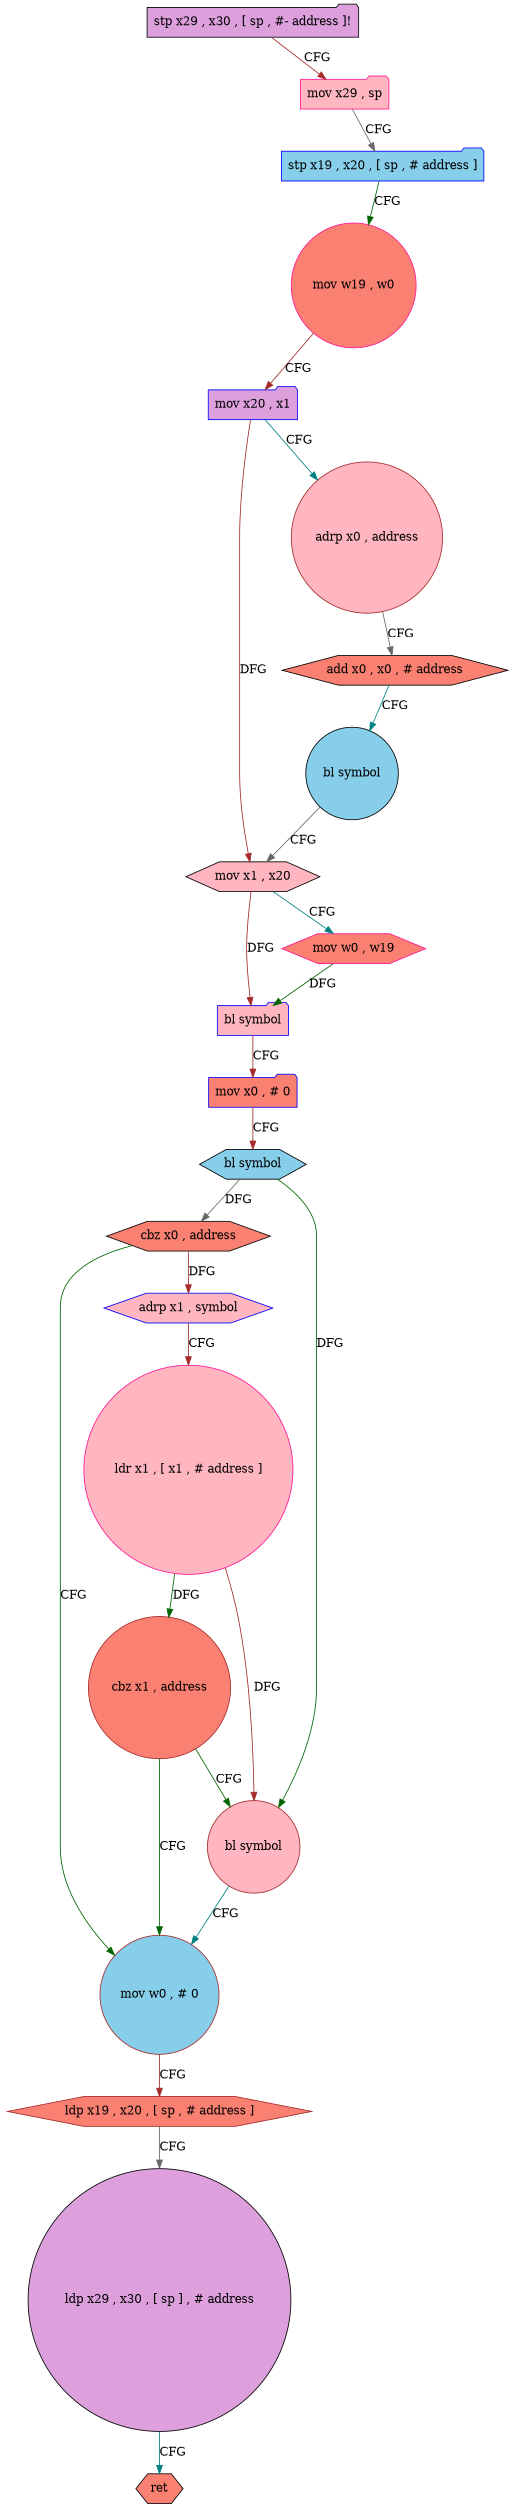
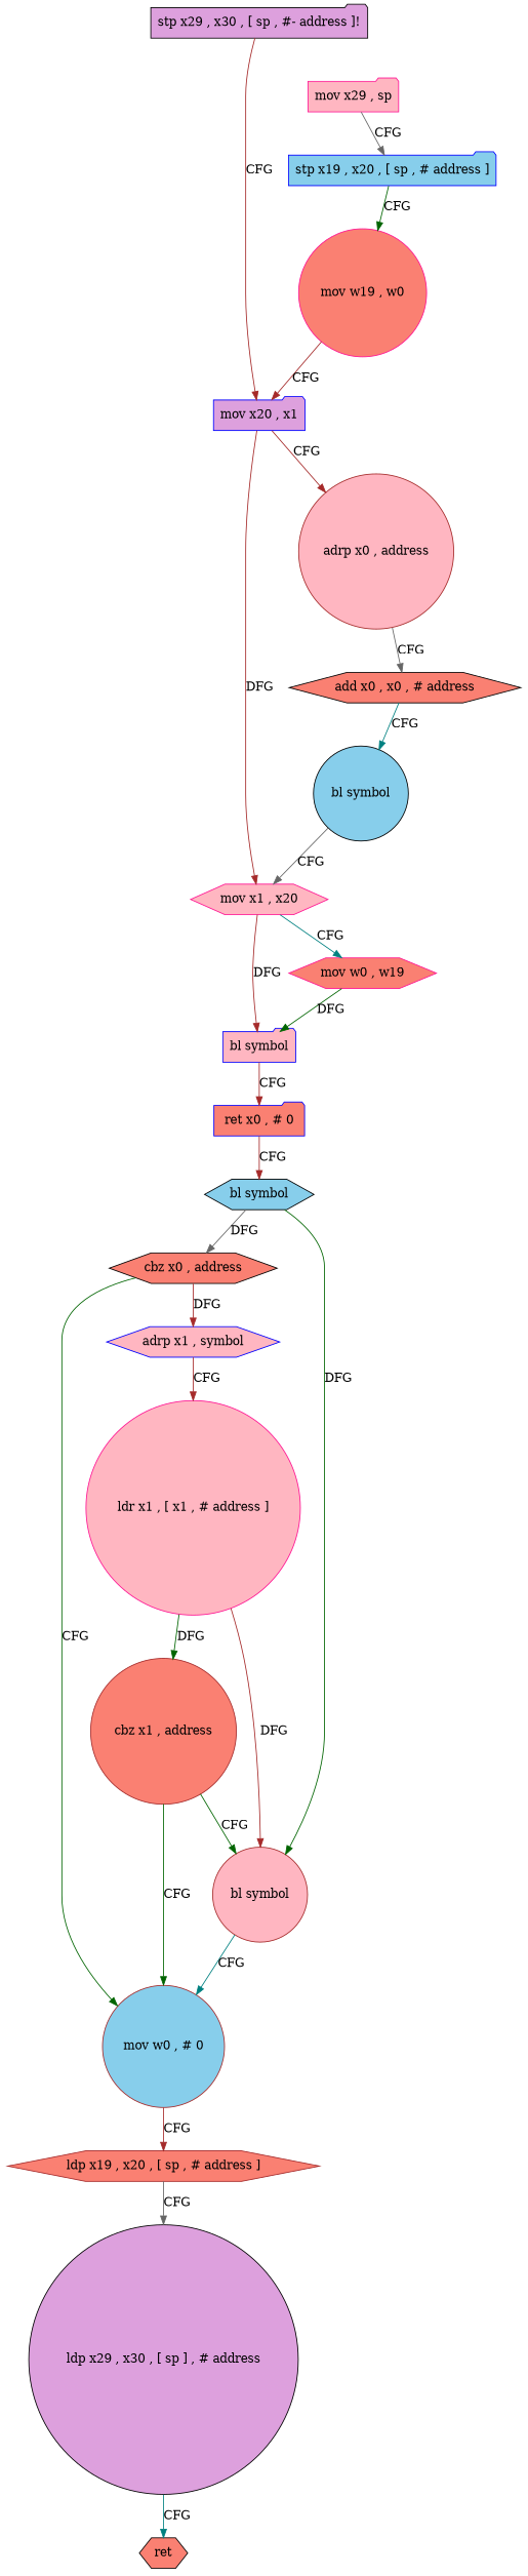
  digraph {
    node [color=black fillcolor=salmon shape=circle style=filled]
    edge [color=brown]
    n1 [fillcolor=plum label="stp x29 , x30 , [ sp , #- address ]!" shape=folder]
    n2 [color=deeppink fillcolor=lightpink label="mov x29 , sp" shape=folder]
    n3 [color=blue fillcolor=skyblue label="stp x19 , x20 , [ sp , # address ]" shape=folder]
    n4 [color=deeppink label="mov w19 , w0"]
    n5 [color=blue fillcolor=plum label="mov x20 , x1" shape=folder]
    n6 [color=brown fillcolor=lightpink label="adrp x0 , address"]
-   n7 [fillcolor=lightpink label="mov x1 , x20" shape=hexagon]
+   n7 [color=deeppink fillcolor=lightpink label="mov x1 , x20" shape=hexagon]
    n8 [color=deeppink label="mov w0 , w19" shape=hexagon]
    n9 [color=blue fillcolor=lightpink label="bl symbol" shape=folder]
    n10 [label="add x0 , x0 , # address" shape=hexagon]
    n11 [fillcolor=skyblue label="bl symbol"]
-   n12 [color=blue label="mov x0 , # 0" shape=folder]
+   n12 [color=blue label="ret x0 , # 0" shape=folder]
    n13 [fillcolor=skyblue label="bl symbol" shape=hexagon]
    n14 [label="cbz x0 , address" shape=hexagon]
    n15 [color=brown fillcolor=lightpink label="bl symbol"]
    n16 [color=brown fillcolor=skyblue label="mov w0 , # 0"]
    n17 [color=blue fillcolor=lightpink label="adrp x1 , symbol" shape=hexagon]
    n18 [color=brown label="ldp x19 , x20 , [ sp , # address ]" shape=hexagon]
    n19 [color=deeppink fillcolor=lightpink label="ldr x1 , [ x1 , # address ]"]
    n20 [fillcolor=plum label="ldp x29 , x30 , [ sp ] , # address"]
    n21 [color=brown label="cbz x1 , address"]
    n22 [label=ret shape=hexagon]
-   n1 -> n2 [label=CFG]
+   n1 -> n5 [label=CFG]
    n2 -> n3 [color=gray40 label=CFG]
    n3 -> n4 [color=darkgreen label=CFG]
    n4 -> n5 [label=CFG]
-   n5 -> n6 [color=teal label=CFG]
+   n5 -> n6 [label=CFG]
    n5 -> n7 [label=DFG]
    n6 -> n10 [color=gray40 label=CFG]
    n7 -> n8 [color=teal label=CFG]
    n7 -> n9 [label=DFG]
    n8 -> n9 [color=darkgreen label=DFG]
    n9 -> n12 [label=CFG]
    n10 -> n11 [color=teal label=CFG]
    n11 -> n7 [color=gray40 label=CFG]
    n12 -> n13 [label=CFG]
    n13 -> n14 [color=gray40 label=DFG]
    n13 -> n15 [color=darkgreen label=DFG]
    n14 -> n16 [color=darkgreen label=CFG]
    n14 -> n17 [label=DFG]
    n15 -> n16 [color=teal label=CFG]
    n16 -> n18 [label=CFG]
    n17 -> n19 [label=CFG]
    n18 -> n20 [color=gray40 label=CFG]
    n19 -> n15 [label=DFG]
    n19 -> n21 [color=darkgreen label=DFG]
    n20 -> n22 [color=teal label=CFG]
    n21 -> n15 [color=darkgreen label=CFG]
    n21 -> n16 [color=darkgreen label=CFG]
  }
